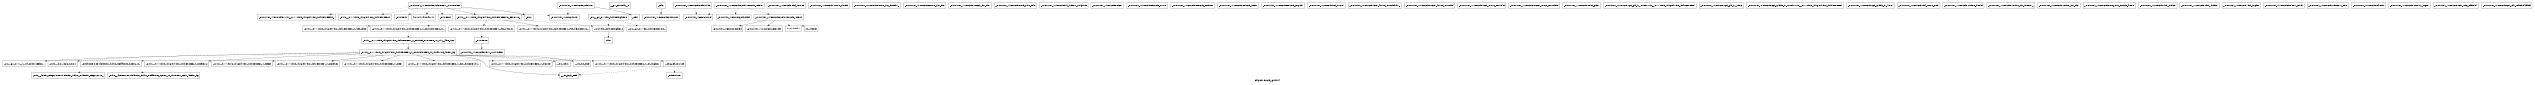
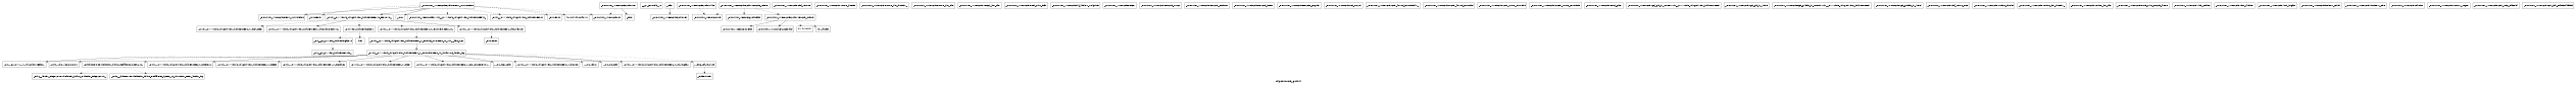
  digraph {
    fontname="Patrick Hand"
    label="Call graph: compute_gyration.ll"
    node [fontname="Patrick Hand" shape=record]
    edge [fontname="Patrick Hand" style=solid]
    n1 [label="{_ZN9LAMMPS_NS15ComputeGyrationC2EPNS_6LAMMPSEiPPc}"]
    n2 [label="{_ZN9LAMMPS_NS7ComputeC2EPNS_6LAMMPSEiPPc}"]
    n3 [label="{_ZNSaIcEC1Ev}"]
    n4 [label="{_ZNSt7__cxx1112basic_stringIcSt11char_traitsIcESaIcEEC2IS3_EEPKcRKS3_}"]
    n5 [label="{_ZN9LAMMPS_NS7ComputeD2Ev}"]
    n6 [label="{_Znam}"]
    n7 [label="{_ZN9LAMMPS_NS5Error3allERKNSt7__cxx1112basic_stringIcSt11char_traitsIcESaIcEEEiS8_}"]
    n8 [label="{_ZNSt7__cxx1112basic_stringIcSt11char_traitsIcESaIcEED1Ev}"]
    n9 [label="{_ZNSaIcED1Ev}"]
    n10 [label="{llvm.umul.with.overflow.i64}"]
    n11 [label="{_ZNSt7__cxx1112basic_stringIcSt11char_traitsIcESaIcEE13_M_local_dataEv}"]
    n12 [label="{_ZNSt7__cxx1112basic_stringIcSt11char_traitsIcESaIcEE12_Alloc_hiderC1EPcRKS3_}"]
    n13 [label="{_ZNSt11char_traitsIcE6lengthEPKc}"]
    n14 [label="{_ZNSt7__cxx1112basic_stringIcSt11char_traitsIcESaIcEE12_M_constructIPKcEEvT_S8_}"]
    n15 [label="{_ZNSt7__cxx1112basic_stringIcSt11char_traitsIcESaIcEE12_Alloc_hiderD2Ev}"]
    n16 [label="{_ZN9__gnu_cxx11char_traitsIcE6lengthEPKc}"]
    n17 [label="{strlen}"]
    n18 [label="{_ZNSt7__cxx1112basic_stringIcSt11char_traitsIcESaIcEE16_M_construct_auxIPKcEEvT_S8_St12__false_type}"]
    n19 [label="{_ZNSaIcED2Ev}"]
    n20 [label="{_ZN9LAMMPS_NS15ComputeGyrationD2Ev}"]
    n21 [label="{_ZdaPv}"]
    n22 [label="{_ZN9__gnu_cxx11char_traitsIcE2eqERKcS3_}"]
    n23 [label="{_ZNSt7__cxx1112basic_stringIcSt11char_traitsIcESaIcEE12_M_constructIPKcEEvT_S8_St20forward_iterator_tag}"]
    n24 [label="{__gxx_personality_v0}"]
    n25 [label="{_ZN9LAMMPS_NS15ComputeGyrationD0Ev}"]
    n26 [label="{_ZdlPv}"]
    n27 [label="{_ZN9LAMMPS_NS15ComputeGyration4initEv}"]
    n28 [label="{_ZN9LAMMPS_NS5Group4massEi}"]
    n29 [label="{_ZN9LAMMPS_NS15ComputeGyration14compute_scalarEv}"]
    n30 [label="{_ZN9LAMMPS_NS5Group8gyrationEidPd}"]
    n31 [label="{_ZN9LAMMPS_NS15ComputeGyration14compute_vectorEv}"]
    n32 [label="{_ZN9LAMMPS_NS5Group3xcmEidPd}"]
    n33 [label="{_ZN9LAMMPS_NS6Domain5unmapEPKdiPd}"]
    n34 [label="{llvm.fmuladd.f64}"]
    n35 [label="{MPI_Allreduce}"]
    n36 [label="{_ZN9LAMMPS_NS7Compute10dof_removeEi}"]
    n37 [label="{_ZN9LAMMPS_NS7Compute11remove_biasEiPd}"]
    n38 [label="{_ZN9LAMMPS_NS7Compute15remove_bias_thrEiPdS1_}"]
    n39 [label="{_ZN9LAMMPS_NS7Compute15remove_bias_allEv}"]
    n40 [label="{_ZN9LAMMPS_NS7Compute16reapply_bias_allEv}"]
    n41 [label="{_ZN9LAMMPS_NS7Compute15reset_extra_dofEv}"]
    n42 [label="{_ZN9LAMMPS_NS7Compute9init_listEiPNS_9NeighListE}"]
    n43 [label="{_ZN9LAMMPS_NS7Compute5setupEv}"]
    n44 [label="{_ZN9LAMMPS_NS7Compute13compute_arrayEv}"]
    n45 [label="{_ZN9LAMMPS_NS7Compute15compute_peratomEv}"]
    n46 [label="{_ZN9LAMMPS_NS7Compute13compute_localEv}"]
    n47 [label="{_ZN9LAMMPS_NS7Compute15compute_pergridEv}"]
    n48 [label="{_ZN9LAMMPS_NS7Compute10set_arraysEi}"]
    n49 [label="{_ZN9LAMMPS_NS7Compute17pack_forward_commEiPiPdiS1_}"]
    n50 [label="{_ZN9LAMMPS_NS7Compute19unpack_forward_commEiiPd}"]
    n51 [label="{_ZN9LAMMPS_NS7Compute17pack_reverse_commEiiPd}"]
    n52 [label="{_ZN9LAMMPS_NS7Compute19unpack_reverse_commEiPiPd}"]
    n53 [label="{_ZN9LAMMPS_NS7Compute10reset_gridEv}"]
    n54 [label="{_ZN9LAMMPS_NS7Compute16get_grid_by_nameERKNSt7__cxx1112basic_stringIcSt11char_traitsIcESaIcEEERi}"]
    n55 [label="{_ZN9LAMMPS_NS7Compute17get_grid_by_indexEi}"]
    n56 [label="{_ZN9LAMMPS_NS7Compute20get_griddata_by_nameEiRKNSt7__cxx1112basic_stringIcSt11char_traitsIcESaIcEEERi}"]
    n57 [label="{_ZN9LAMMPS_NS7Compute21get_griddata_by_indexEi}"]
    n58 [label="{_ZN9LAMMPS_NS7Compute14dof_remove_preEv}"]
    n59 [label="{_ZN9LAMMPS_NS7Compute12restore_biasEiPd}"]
    n60 [label="{_ZN9LAMMPS_NS7Compute16restore_bias_thrEiPdS1_}"]
    n61 [label="{_ZN9LAMMPS_NS7Compute16restore_bias_allEv}"]
    n62 [label="{_ZN9LAMMPS_NS7Compute23reset_extra_compute_fixEPKc}"]
    n63 [label="{_ZN9LAMMPS_NS7Compute11lock_enableEv}"]
    n64 [label="{_ZN9LAMMPS_NS7Compute12lock_disableEv}"]
    n65 [label="{_ZN9LAMMPS_NS7Compute11lock_lengthEv}"]
    n66 [label="{_ZN9LAMMPS_NS7Compute4lockEPNS_3FixEll}"]
    n67 [label="{_ZN9LAMMPS_NS7Compute6unlockEPNS_3FixE}"]
    n68 [label="{_ZN9LAMMPS_NS7Compute7refreshEv}"]
    n69 [label="{_ZN9LAMMPS_NS7Compute12memory_usageEv}"]
    n70 [label="{_ZN9LAMMPS_NS7Compute19pair_setup_callbackEii}"]
    n71 [label="{_ZN9LAMMPS_NS7Compute19pair_tally_callbackEiiiidddddd}"]
    n72 [label="{_ZN9__gnu_cxx17__is_null_pointerIKcEEbPT_}"]
    n73 [label="{_ZSt19__throw_logic_errorPKc}"]
    n74 [label="{_ZSt8distanceIPKcENSt15iterator_traitsIT_E15difference_typeES3_S3_}"]
    n75 [label="{_ZNSt7__cxx1112basic_stringIcSt11char_traitsIcESaIcEE9_M_createERmm}"]
    n76 [label="{_ZNSt7__cxx1112basic_stringIcSt11char_traitsIcESaIcEE7_M_dataEPc}"]
    n77 [label="{_ZNSt7__cxx1112basic_stringIcSt11char_traitsIcESaIcEE11_M_capacityEm}"]
    n78 [label="{_ZNKSt7__cxx1112basic_stringIcSt11char_traitsIcESaIcEE7_M_dataEv}"]
    n79 [label="{_ZNSt7__cxx1112basic_stringIcSt11char_traitsIcESaIcEE13_S_copy_charsEPcPKcS7_}"]
    n80 [label="{__cxa_begin_catch}"]
    n81 [label="{_ZNSt7__cxx1112basic_stringIcSt11char_traitsIcESaIcEE10_M_disposeEv}"]
    n82 [label="{__cxa_rethrow}"]
    n83 [label="{__cxa_end_catch}"]
    n84 [label="{_ZNSt7__cxx1112basic_stringIcSt11char_traitsIcESaIcEE13_M_set_lengthEm}"]
    n85 [label="{__clang_call_terminate}"]
    n86 [label="{_ZSt19__iterator_categoryIPKcENSt15iterator_traitsIT_E17iterator_categoryERKS3_}"]
    n87 [label="{_ZSt10__distanceIPKcENSt15iterator_traitsIT_E15difference_typeES3_S3_St26random_access_iterator_tag}"]
    n88 [label="{_ZSt9terminatev}"]
-   n19 -> n2
+   n1 -> n2
    n1 -> n3 [style=dashed]
    n1 -> n4
    n1 -> n5 [style=dotted]
    n1 -> n6
    n1 -> n7 [style=dotted]
    n1 -> n8 [style=dashed]
    n1 -> n9 [style=dashed]
    n1 -> n10 [style=dashed]
    n4 -> n11 [style=dashed]
    n4 -> n12
    n4 -> n13 [style=dashed]
    n4 -> n14 [style=dotted]
    n4 -> n15
-   n16 -> n13 [style=dotted]
+   n13 -> n16 [style=dotted]
    n13 -> n17
    n14 -> n18 [style=dashed]
    n15 -> n19 [style=dashed]
    n16 -> n22 [style=dashed]
    n18 -> n23
    n20 -> n5 [style=dotted]
    n20 -> n21
    n23 -> n72
    n23 -> n73 [style=dashed]
    n23 -> n74 [style=dotted]
    n23 -> n75
    n23 -> n76 [style=dotted]
    n23 -> n77
    n23 -> n78
    n23 -> n79
    n23 -> n80
    n23 -> n81 [style=dotted]
    n23 -> n82 [style=dashed]
    n23 -> n83
    n23 -> n84 [style=dashed]
    n23 -> n85 [style=dotted]
    n26 -> n25
    n27 -> n28 [style=dashed]
    n29 -> n28 [style=dotted]
    n29 -> n30 [style=dashed]
    n29 -> n31 [style=dashed]
    n31 -> n32
    n31 -> n33
    n31 -> n34 [style=dotted]
    n31 -> n35 [style=dotted]
    n74 -> n86 [style=dotted]
    n74 -> n87 [style=dotted]
-   n85 -> n80 [style=dashed]
    n85 -> n88 [style=dashed]
  }
